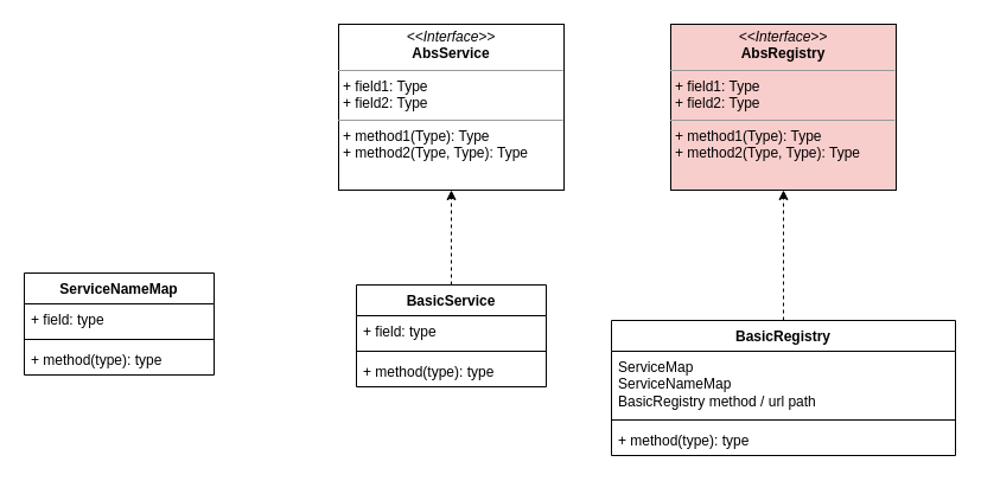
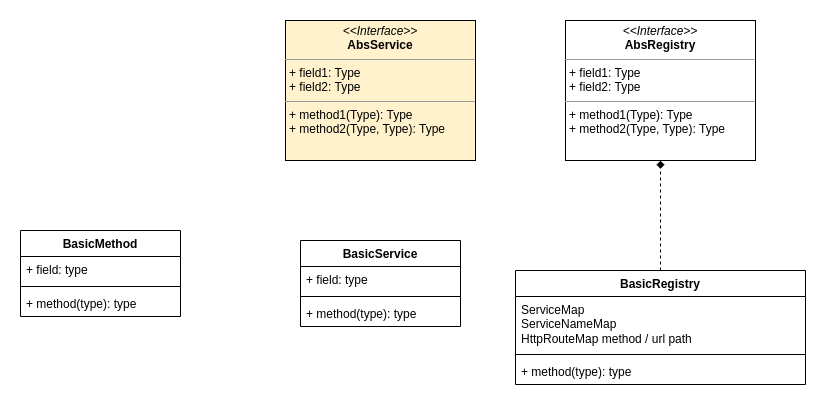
  <mxCell id="0" />
  <mxCell id="1" parent="0" />
- <mxCell id="2" value="&lt;p style=&quot;margin:0px;margin-top:4px;text-align:center;&quot;&gt;&lt;i&gt;&amp;lt;&amp;lt;Interface&amp;gt;&amp;gt;&lt;/i&gt;&lt;br&gt;&lt;b&gt;AbsService&lt;/b&gt;&lt;/p&gt;&lt;hr size=&quot;1&quot;&gt;&lt;p style=&quot;margin:0px;margin-left:4px;&quot;&gt;+ field1: Type&lt;br&gt;+ field2: Type&lt;/p&gt;&lt;hr size=&quot;1&quot;&gt;&lt;p style=&quot;margin:0px;margin-left:4px;&quot;&gt;+ method1(Type): Type&lt;br&gt;+ method2(Type, Type): Type&lt;/p&gt;" style="verticalAlign=top;align=left;overflow=fill;fontSize=12;fontFamily=Helvetica;html=1;whiteSpace=wrap;" parent="1" vertex="1"><mxGeometry x="285" y="20" width="190" height="140" as="geometry" /></mxCell>
- <mxCell id="3" value="&lt;p style=&quot;margin:0px;margin-top:4px;text-align:center;&quot;&gt;&lt;i&gt;&amp;lt;&amp;lt;Interface&amp;gt;&amp;gt;&lt;/i&gt;&lt;br&gt;&lt;b&gt;AbsRegistry&lt;/b&gt;&lt;/p&gt;&lt;hr size=&quot;1&quot;&gt;&lt;p style=&quot;margin:0px;margin-left:4px;&quot;&gt;+ field1: Type&lt;br&gt;+ field2: Type&lt;/p&gt;&lt;hr size=&quot;1&quot;&gt;&lt;p style=&quot;margin:0px;margin-left:4px;&quot;&gt;+ method1(Type): Type&lt;br&gt;+ method2(Type, Type): Type&lt;/p&gt;" style="verticalAlign=top;align=left;overflow=fill;fontSize=12;fontFamily=Helvetica;html=1;whiteSpace=wrap;fillColor=#f8cecc;" parent="1" vertex="1"><mxGeometry x="565" y="20" width="190" height="140" as="geometry" /></mxCell>
- <mxCell id="4" value="ServiceNameMap" style="swimlane;fontStyle=1;align=center;verticalAlign=top;childLayout=stackLayout;horizontal=1;startSize=26;horizontalStack=0;resizeParent=1;resizeParentMax=0;resizeLast=0;collapsible=1;marginBottom=0;whiteSpace=wrap;html=1;" parent="1" vertex="1"><mxGeometry x="20" y="230" width="160" height="86" as="geometry" /></mxCell>
+ <mxCell id="2" value="&lt;p style=&quot;margin:0px;margin-top:4px;text-align:center;&quot;&gt;&lt;i&gt;&amp;lt;&amp;lt;Interface&amp;gt;&amp;gt;&lt;/i&gt;&lt;br&gt;&lt;b&gt;AbsService&lt;/b&gt;&lt;/p&gt;&lt;hr size=&quot;1&quot;&gt;&lt;p style=&quot;margin:0px;margin-left:4px;&quot;&gt;+ field1: Type&lt;br&gt;+ field2: Type&lt;/p&gt;&lt;hr size=&quot;1&quot;&gt;&lt;p style=&quot;margin:0px;margin-left:4px;&quot;&gt;+ method1(Type): Type&lt;br&gt;+ method2(Type, Type): Type&lt;/p&gt;" style="verticalAlign=top;align=left;overflow=fill;fontSize=12;fontFamily=Helvetica;html=1;whiteSpace=wrap;fillColor=#fff2cc;" parent="1" vertex="1"><mxGeometry x="285" y="20" width="190" height="140" as="geometry" /></mxCell>
+ <mxCell id="3" value="&lt;p style=&quot;margin:0px;margin-top:4px;text-align:center;&quot;&gt;&lt;i&gt;&amp;lt;&amp;lt;Interface&amp;gt;&amp;gt;&lt;/i&gt;&lt;br&gt;&lt;b&gt;AbsRegistry&lt;/b&gt;&lt;/p&gt;&lt;hr size=&quot;1&quot;&gt;&lt;p style=&quot;margin:0px;margin-left:4px;&quot;&gt;+ field1: Type&lt;br&gt;+ field2: Type&lt;/p&gt;&lt;hr size=&quot;1&quot;&gt;&lt;p style=&quot;margin:0px;margin-left:4px;&quot;&gt;+ method1(Type): Type&lt;br&gt;+ method2(Type, Type): Type&lt;/p&gt;" style="verticalAlign=top;align=left;overflow=fill;fontSize=12;fontFamily=Helvetica;html=1;whiteSpace=wrap;" parent="1" vertex="1"><mxGeometry x="565" y="20" width="190" height="140" as="geometry" /></mxCell>
+ <mxCell id="4" value="BasicMethod" style="swimlane;fontStyle=1;align=center;verticalAlign=top;childLayout=stackLayout;horizontal=1;startSize=26;horizontalStack=0;resizeParent=1;resizeParentMax=0;resizeLast=0;collapsible=1;marginBottom=0;whiteSpace=wrap;html=1;" parent="1" vertex="1"><mxGeometry x="20" y="230" width="160" height="86" as="geometry" /></mxCell>
  <mxCell id="5" value="+ field: type" style="text;strokeColor=none;fillColor=none;align=left;verticalAlign=top;spacingLeft=4;spacingRight=4;overflow=hidden;rotatable=0;points=[[0,0.5],[1,0.5]];portConstraint=eastwest;whiteSpace=wrap;html=1;" parent="4" vertex="1"><mxGeometry y="26" width="160" height="26" as="geometry" /></mxCell>
  <mxCell id="6" value="" style="line;strokeWidth=1;fillColor=none;align=left;verticalAlign=middle;spacingTop=-1;spacingLeft=3;spacingRight=3;rotatable=0;labelPosition=right;points=[];portConstraint=eastwest;strokeColor=inherit;" parent="4" vertex="1"><mxGeometry y="52" width="160" height="8" as="geometry" /></mxCell>
  <mxCell id="7" value="+ method(type): type" style="text;strokeColor=none;fillColor=none;align=left;verticalAlign=top;spacingLeft=4;spacingRight=4;overflow=hidden;rotatable=0;points=[[0,0.5],[1,0.5]];portConstraint=eastwest;whiteSpace=wrap;html=1;" parent="4" vertex="1"><mxGeometry y="60" width="160" height="26" as="geometry" /></mxCell>
- <mxCell id="8" value="" style="edgeStyle=orthogonalEdgeStyle;rounded=0;orthogonalLoop=1;jettySize=auto;html=1;dashed=1;" parent="1" source="9" target="2" edge="1"><mxGeometry relative="1" as="geometry" /></mxCell>
  <mxCell id="9" value="BasicService" style="swimlane;fontStyle=1;align=center;verticalAlign=top;childLayout=stackLayout;horizontal=1;startSize=26;horizontalStack=0;resizeParent=1;resizeParentMax=0;resizeLast=0;collapsible=1;marginBottom=0;whiteSpace=wrap;html=1;" parent="1" vertex="1"><mxGeometry x="300" y="240" width="160" height="86" as="geometry" /></mxCell>
  <mxCell id="10" value="+ field: type" style="text;strokeColor=none;fillColor=none;align=left;verticalAlign=top;spacingLeft=4;spacingRight=4;overflow=hidden;rotatable=0;points=[[0,0.5],[1,0.5]];portConstraint=eastwest;whiteSpace=wrap;html=1;" parent="9" vertex="1"><mxGeometry y="26" width="160" height="26" as="geometry" /></mxCell>
  <mxCell id="11" value="" style="line;strokeWidth=1;fillColor=none;align=left;verticalAlign=middle;spacingTop=-1;spacingLeft=3;spacingRight=3;rotatable=0;labelPosition=right;points=[];portConstraint=eastwest;strokeColor=inherit;" parent="9" vertex="1"><mxGeometry y="52" width="160" height="8" as="geometry" /></mxCell>
  <mxCell id="12" value="+ method(type): type" style="text;strokeColor=none;fillColor=none;align=left;verticalAlign=top;spacingLeft=4;spacingRight=4;overflow=hidden;rotatable=0;points=[[0,0.5],[1,0.5]];portConstraint=eastwest;whiteSpace=wrap;html=1;" parent="9" vertex="1"><mxGeometry y="60" width="160" height="26" as="geometry" /></mxCell>
- <mxCell id="13" value="" style="edgeStyle=orthogonalEdgeStyle;rounded=0;orthogonalLoop=1;jettySize=auto;html=1;dashed=1;" parent="1" source="14" target="3" edge="1"><mxGeometry relative="1" as="geometry" /></mxCell>
+ <mxCell id="13" value="" style="edgeStyle=orthogonalEdgeStyle;rounded=0;orthogonalLoop=1;jettySize=auto;html=1;dashed=1;endArrow=diamond;" parent="1" source="14" target="3" edge="1"><mxGeometry relative="1" as="geometry" /></mxCell>
  <mxCell id="14" value="BasicRegistry" style="swimlane;fontStyle=1;align=center;verticalAlign=top;childLayout=stackLayout;horizontal=1;startSize=26;horizontalStack=0;resizeParent=1;resizeParentMax=0;resizeLast=0;collapsible=1;marginBottom=0;whiteSpace=wrap;html=1;" parent="1" vertex="1"><mxGeometry x="515" y="270" width="290" height="114" as="geometry" /></mxCell>
- <mxCell id="15" value="ServiceMap&lt;br&gt;ServiceNameMap&lt;br&gt;BasicRegistry method / url path" style="text;strokeColor=none;fillColor=none;align=left;verticalAlign=top;spacingLeft=4;spacingRight=4;overflow=hidden;rotatable=0;points=[[0,0.5],[1,0.5]];portConstraint=eastwest;whiteSpace=wrap;html=1;" parent="14" vertex="1"><mxGeometry y="26" width="290" height="54" as="geometry" /></mxCell>
+ <mxCell id="15" value="ServiceMap&lt;br&gt;ServiceNameMap&lt;br&gt;HttpRouteMap method / url path" style="text;strokeColor=none;fillColor=none;align=left;verticalAlign=top;spacingLeft=4;spacingRight=4;overflow=hidden;rotatable=0;points=[[0,0.5],[1,0.5]];portConstraint=eastwest;whiteSpace=wrap;html=1;" parent="14" vertex="1"><mxGeometry y="26" width="290" height="54" as="geometry" /></mxCell>
  <mxCell id="16" value="" style="line;strokeWidth=1;fillColor=none;align=left;verticalAlign=middle;spacingTop=-1;spacingLeft=3;spacingRight=3;rotatable=0;labelPosition=right;points=[];portConstraint=eastwest;strokeColor=inherit;" parent="14" vertex="1"><mxGeometry y="80" width="290" height="8" as="geometry" /></mxCell>
  <mxCell id="17" value="+ method(type): type" style="text;strokeColor=none;fillColor=none;align=left;verticalAlign=top;spacingLeft=4;spacingRight=4;overflow=hidden;rotatable=0;points=[[0,0.5],[1,0.5]];portConstraint=eastwest;whiteSpace=wrap;html=1;" parent="14" vertex="1"><mxGeometry y="88" width="290" height="26" as="geometry" /></mxCell>
